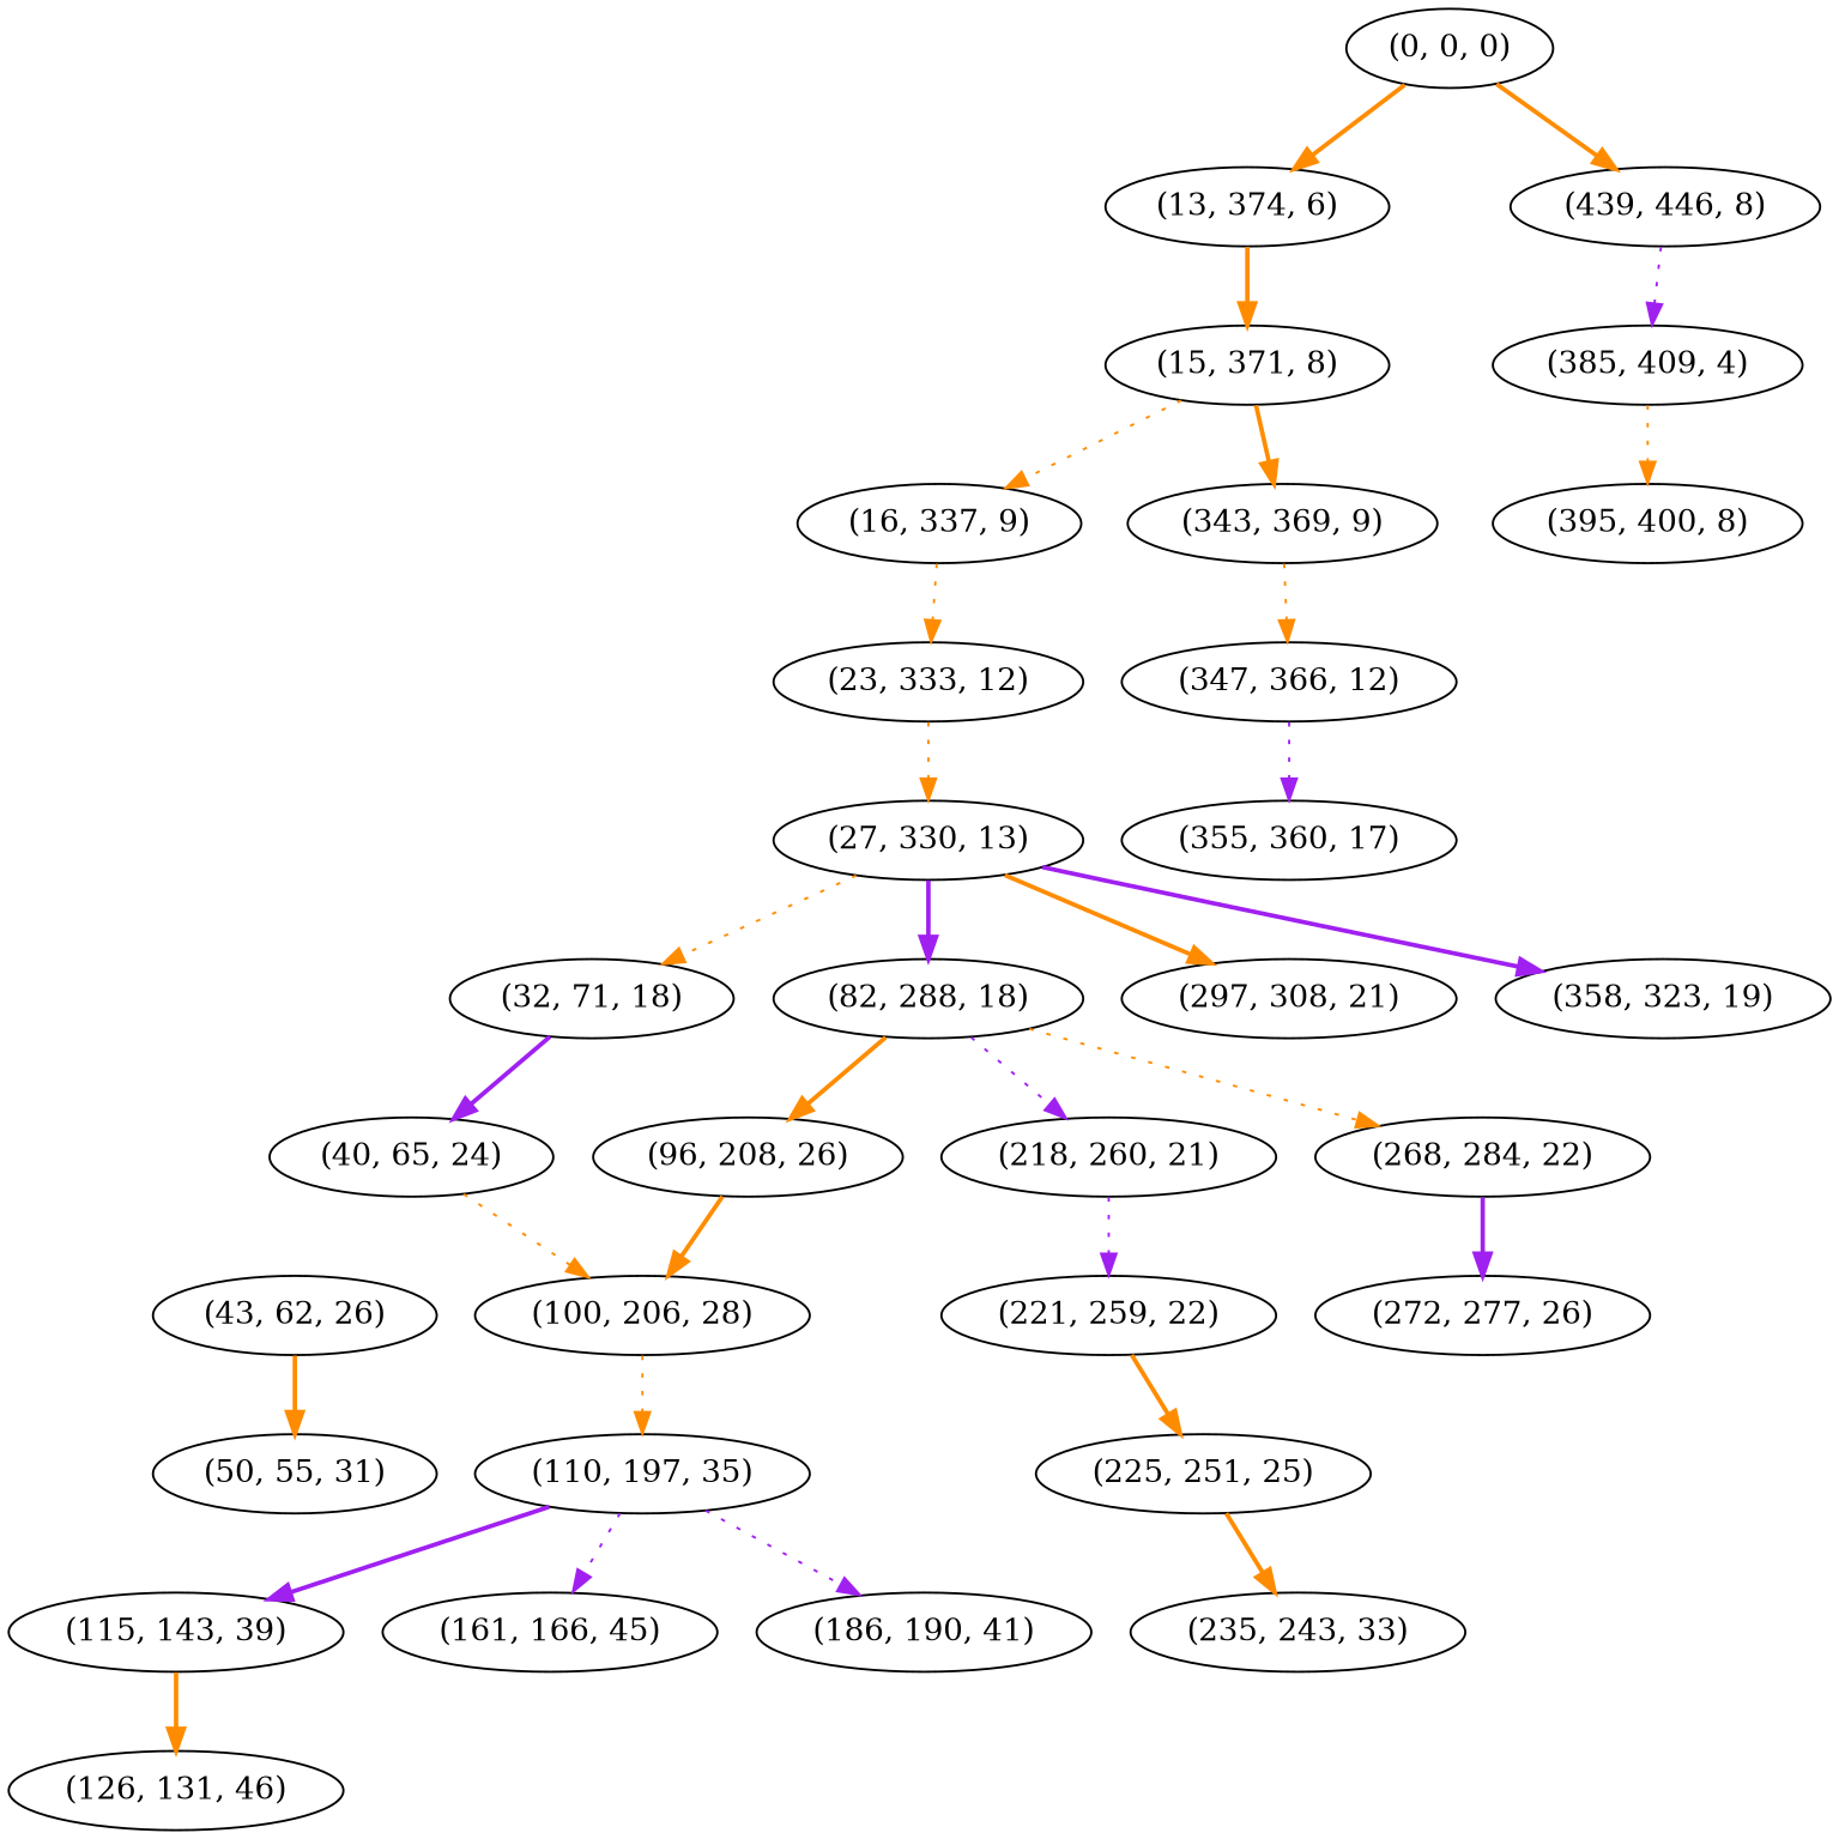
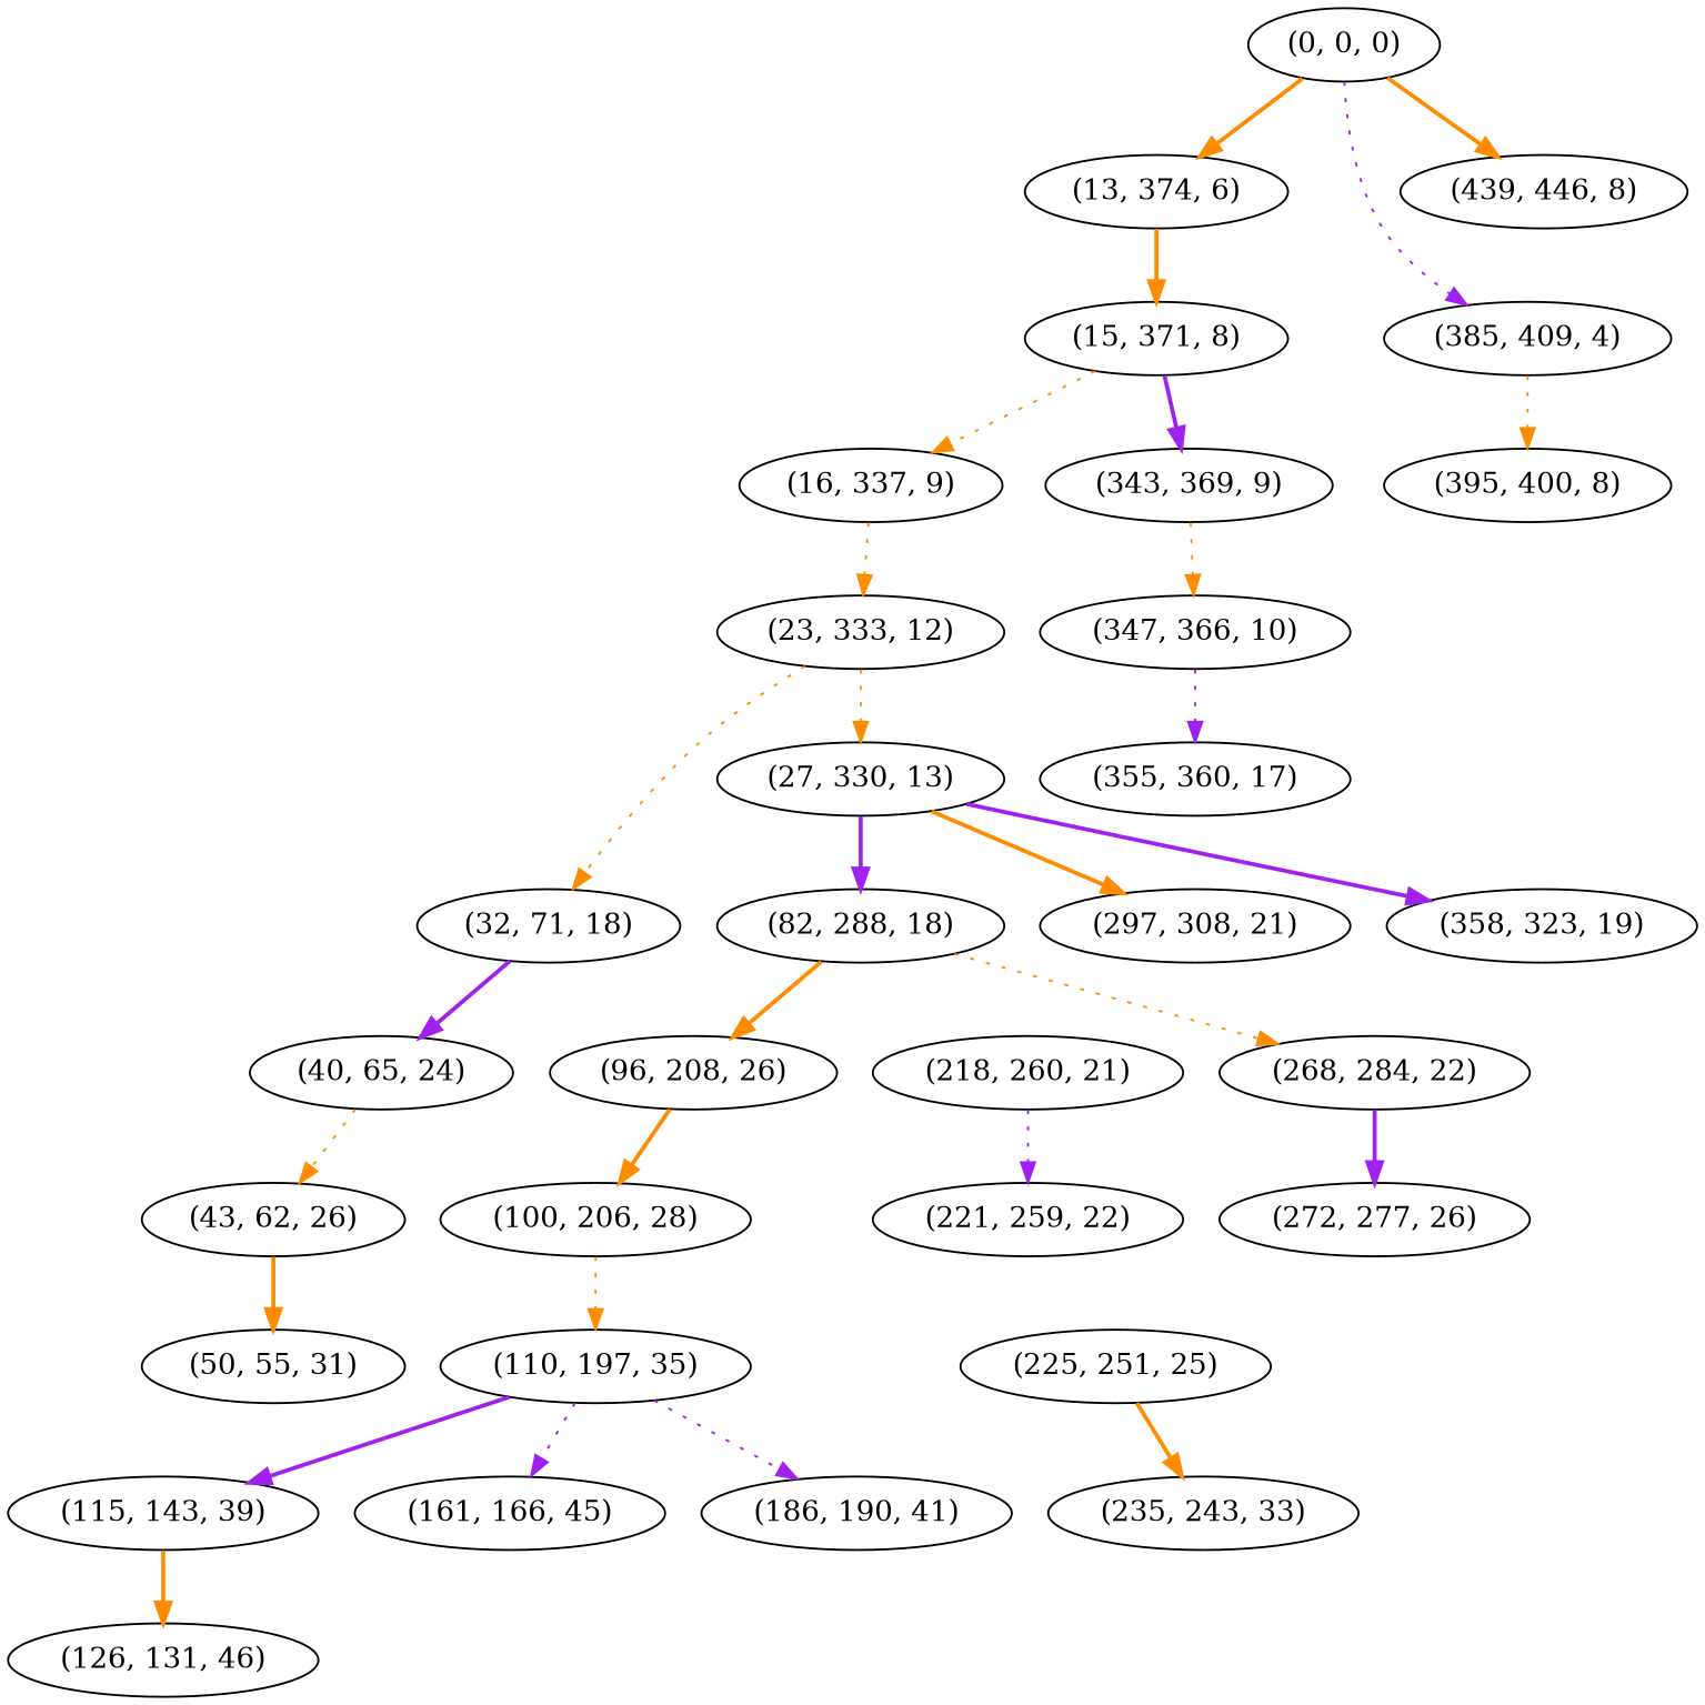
  digraph {
    edge [color=darkorange style=bold]
    "(0, 0, 0)"
    "(13, 374, 6)"
    "(385, 409, 4)"
    "(439, 446, 8)"
    "(15, 371, 8)"
    "(395, 400, 8)"
    "(16, 337, 9)"
    "(343, 369, 9)"
    "(23, 333, 12)"
-   "(347, 366, 12)"
+   "(347, 366, 12)" [label="(347, 366, 10)"]
    n11 [label="(27, 330, 13)"]
    "(32, 71, 18)"
    "(82, 288, 18)"
    "(297, 308, 21)"
    n15 [label="(358, 323, 19)"]
    "(40, 65, 24)"
    "(96, 208, 26)"
    "(218, 260, 21)"
    "(268, 284, 22)"
    "(43, 62, 26)"
    "(50, 55, 31)"
    "(100, 206, 28)"
    "(221, 259, 22)"
    "(272, 277, 26)"
    "(110, 197, 35)"
    "(115, 143, 39)"
    "(161, 166, 45)"
    "(186, 190, 41)"
    "(126, 131, 46)"
    "(225, 251, 25)"
    "(235, 243, 33)"
    "(355, 360, 17)"
    "(0, 0, 0)" -> "(13, 374, 6)"
-   "(439, 446, 8)" -> "(385, 409, 4)" [color=purple style=dotted]
+   "(0, 0, 0)" -> "(385, 409, 4)" [color=purple style=dotted]
    "(0, 0, 0)" -> "(439, 446, 8)"
    "(13, 374, 6)" -> "(15, 371, 8)"
    "(385, 409, 4)" -> "(395, 400, 8)" [style=dotted]
    "(15, 371, 8)" -> "(16, 337, 9)" [style=dotted]
-   "(15, 371, 8)" -> "(343, 369, 9)"
+   "(15, 371, 8)" -> "(343, 369, 9)" [color=purple]
    "(16, 337, 9)" -> "(23, 333, 12)" [style=dotted]
    "(343, 369, 9)" -> "(347, 366, 12)" [style=dotted]
    "(23, 333, 12)" -> n11 [style=dotted]
    "(347, 366, 12)" -> "(355, 360, 17)" [color=purple style=dotted]
-   n11 -> "(32, 71, 18)" [style=dotted]
+   "(23, 333, 12)" -> "(32, 71, 18)" [style=dotted]
    n11 -> "(82, 288, 18)" [color=purple]
    n11 -> "(297, 308, 21)"
    n11 -> n15 [color=purple]
    "(32, 71, 18)" -> "(40, 65, 24)" [color=purple]
    "(82, 288, 18)" -> "(96, 208, 26)"
-   "(82, 288, 18)" -> "(218, 260, 21)" [color=purple style=dotted]
    "(82, 288, 18)" -> "(268, 284, 22)" [style=dotted]
-   "(40, 65, 24)" -> "(100, 206, 28)" [style=dotted]
+   "(40, 65, 24)" -> "(43, 62, 26)" [style=dotted]
    "(96, 208, 26)" -> "(100, 206, 28)"
    "(218, 260, 21)" -> "(221, 259, 22)" [color=purple style=dotted]
    "(268, 284, 22)" -> "(272, 277, 26)" [color=purple]
    "(43, 62, 26)" -> "(50, 55, 31)"
    "(100, 206, 28)" -> "(110, 197, 35)" [style=dotted]
-   "(221, 259, 22)" -> "(225, 251, 25)"
    "(110, 197, 35)" -> "(115, 143, 39)" [color=purple]
    "(110, 197, 35)" -> "(161, 166, 45)" [color=purple style=dotted]
    "(110, 197, 35)" -> "(186, 190, 41)" [color=purple style=dotted]
    "(115, 143, 39)" -> "(126, 131, 46)"
    "(225, 251, 25)" -> "(235, 243, 33)"
  }
